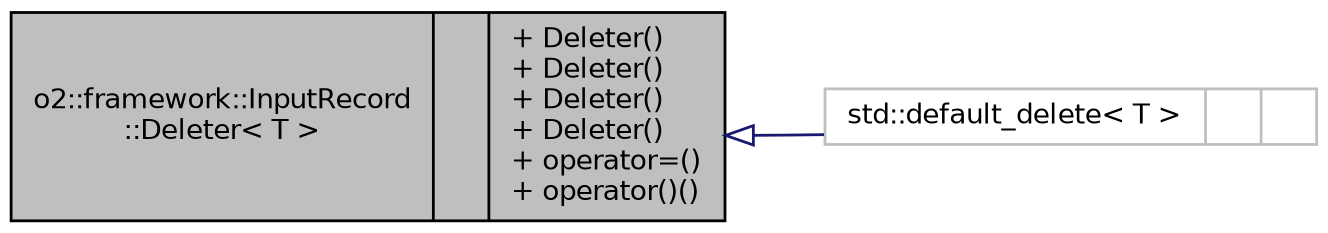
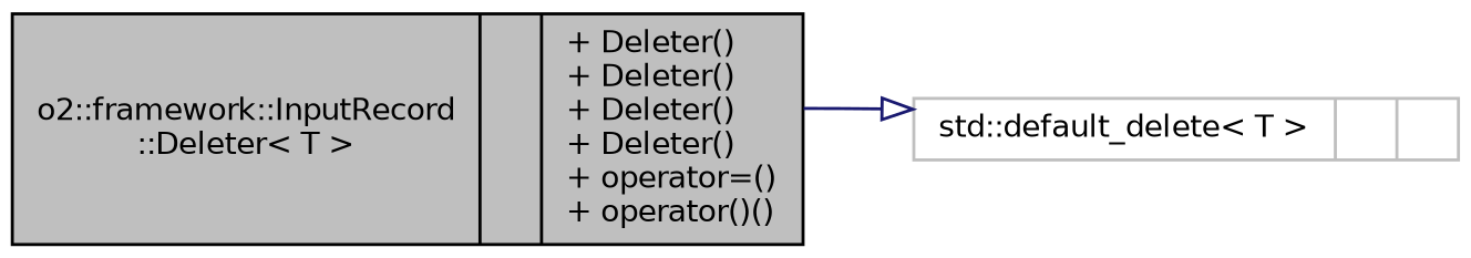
  digraph {
    rankdir=LR
    node [fontname=Helvetica fontsize=10 shape=record]
    n1 [color=black fillcolor=grey75 fontcolor=black height=0.2 label="{o2::framework::InputRecord\l::Deleter\< T \>\n||+ Deleter()\l+ Deleter()\l+ Deleter()\l+ Deleter()\l+ operator=()\l+ operator()()\l}" style=filled width=0.4]
    n2 [color=grey75 height=0.2 label="{std::default_delete\< T \>\n||}" width=0.4]
-   n1 -> n2 [arrowtail=onormal color=midnightblue dir=back fontname=Helvetica fontsize=10 labelfontname=Helvetica labelfontsize=10 style=solid]
+   n2 -> n1 [arrowtail=onormal color=midnightblue dir=back fontname=Helvetica fontsize=10 labelfontname=Helvetica labelfontsize=10 style=solid]
  }
